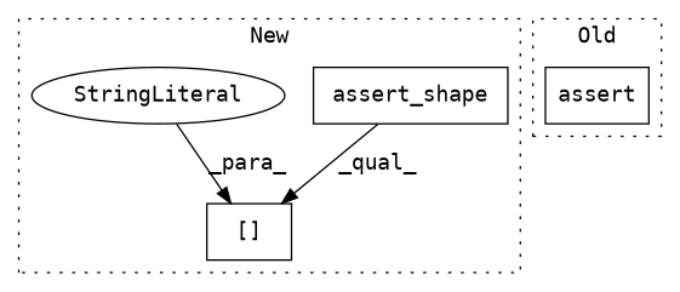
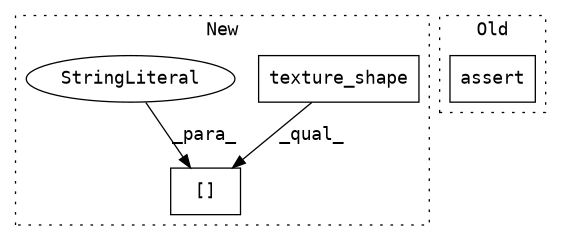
  digraph {
    fontname="DejaVu Sans Mono"
    node [shape=box fontname="DejaVu Sans Mono"]
    edge [fontname="DejaVu Sans Mono"]
-   n1 [a=32 l="14,1" label=assert_shape s="2114,2131"]
+   n1 [a=32 l="14,1" label=texture_shape s="2114,2131"]
    n2 [a=2 l="38,1" label="[]" s="2114,2170"]
    n3 [a=45 l=18 label=StringLiteral s=2152 shape=ellipse]
    n4 [a=6 l=7 label=assert s=861]
    subgraph cluster_1 {
      label=New
      style=dotted
      n1
      n2
      n3
    }
    subgraph cluster_2 {
      label=Old
      style=dotted
      n4
    }
    n1 -> n2 [label=_qual_]
    n3 -> n2 [label=_para_]
  }
